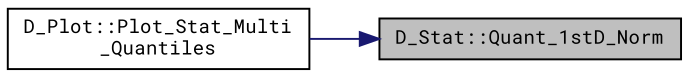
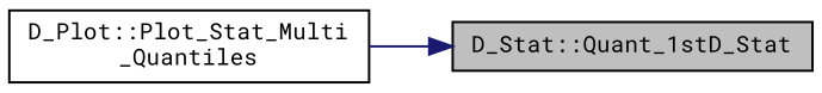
  digraph {
    rankdir=RL
    fontname="Roboto Mono"
    node [color=black fontname="Roboto Mono" fontsize=10 shape=record style=filled]
-   n1 [fillcolor=grey75 fontcolor=black height=0.2 label="D_Stat::Quant_1stD_Norm" width=0.4]
+   n1 [fillcolor=grey75 fontcolor=black height=0.2 label="D_Stat::Quant_1stD_Stat" width=0.4]
    n2 [fillcolor=white height=0.2 label="D_Plot::Plot_Stat_Multi\l_Quantiles" width=0.4]
    n1 -> n2 [color=midnightblue dir=back fontname="Roboto Mono" fontsize=10 labelfontname=Helvetica labelfontsize=10 style=solid]
  }
